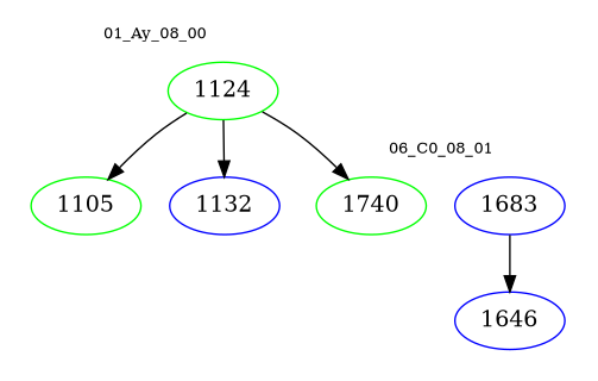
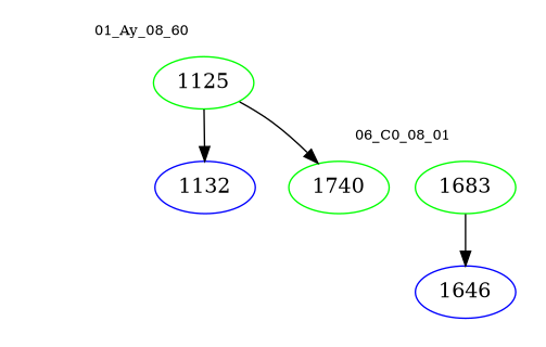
  digraph {
    node [color=green]
    edge [color=black]
-   n1 [label=1124]
-   n2 [label=1105]
+   n1 [label=1125]
    n3 [color=blue label=1132]
-   n4 [color=blue label=1683]
+   n4 [label=1683]
    n5 [color=blue label=1646]
    n6 [label=1740]
    subgraph cluster_1 {
      color=white
      fontsize=10
-     label="01_Ay_08_00"
+     label="01_Ay_08_60"
      n1
-     n2
      n3
    }
    subgraph cluster_2 {
      color=white
      fontsize=10
      label="06_C0_08_01"
      n4
      n5
      n6
    }
-   n1 -> n2
    n1 -> n3
    n1 -> n6
    n4 -> n5
  }
